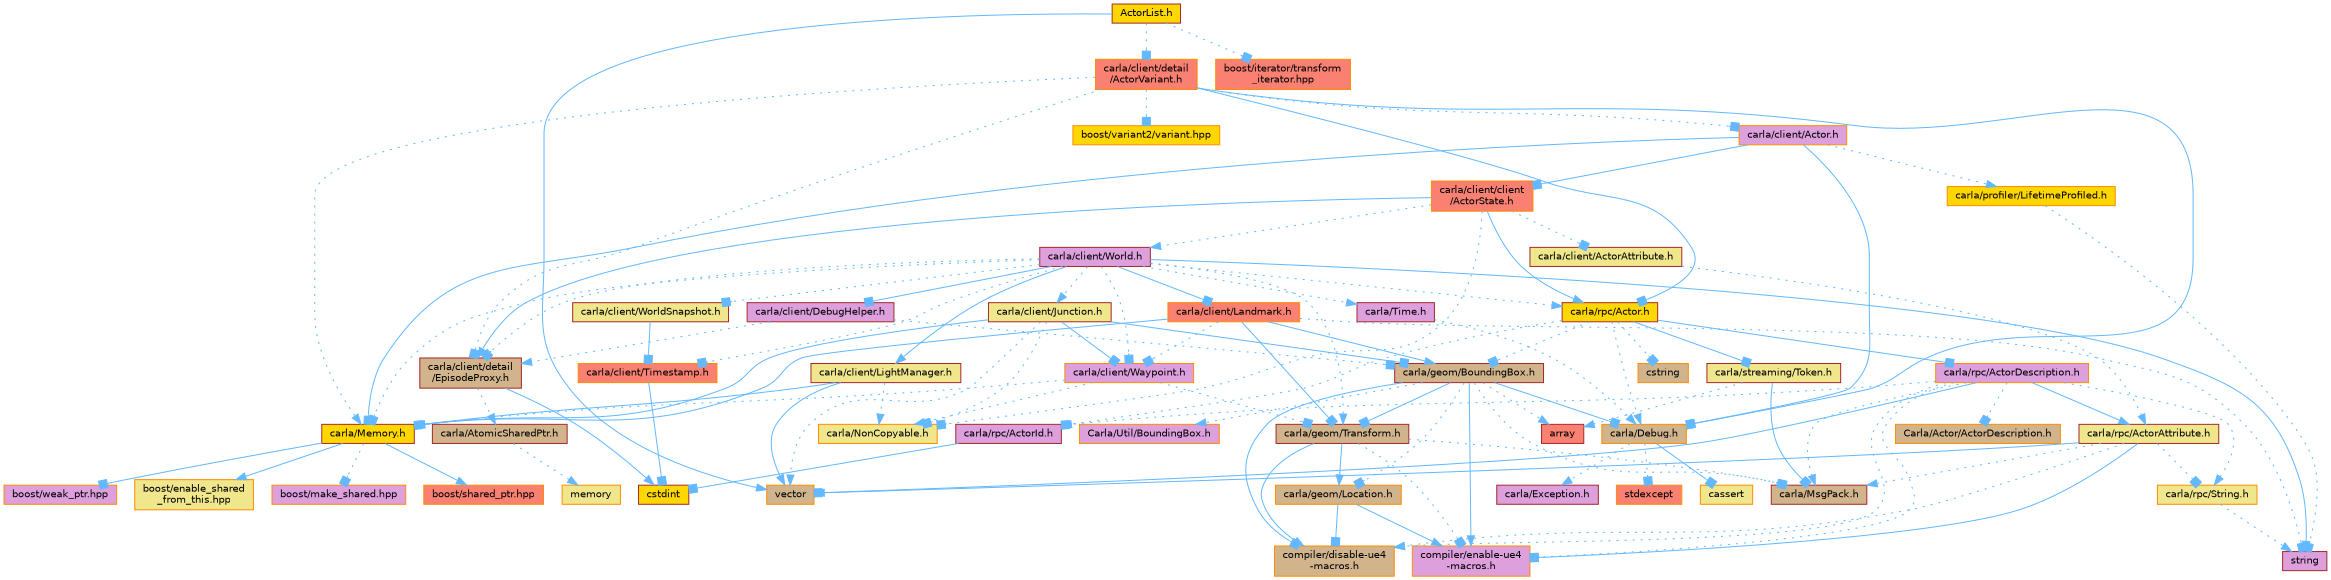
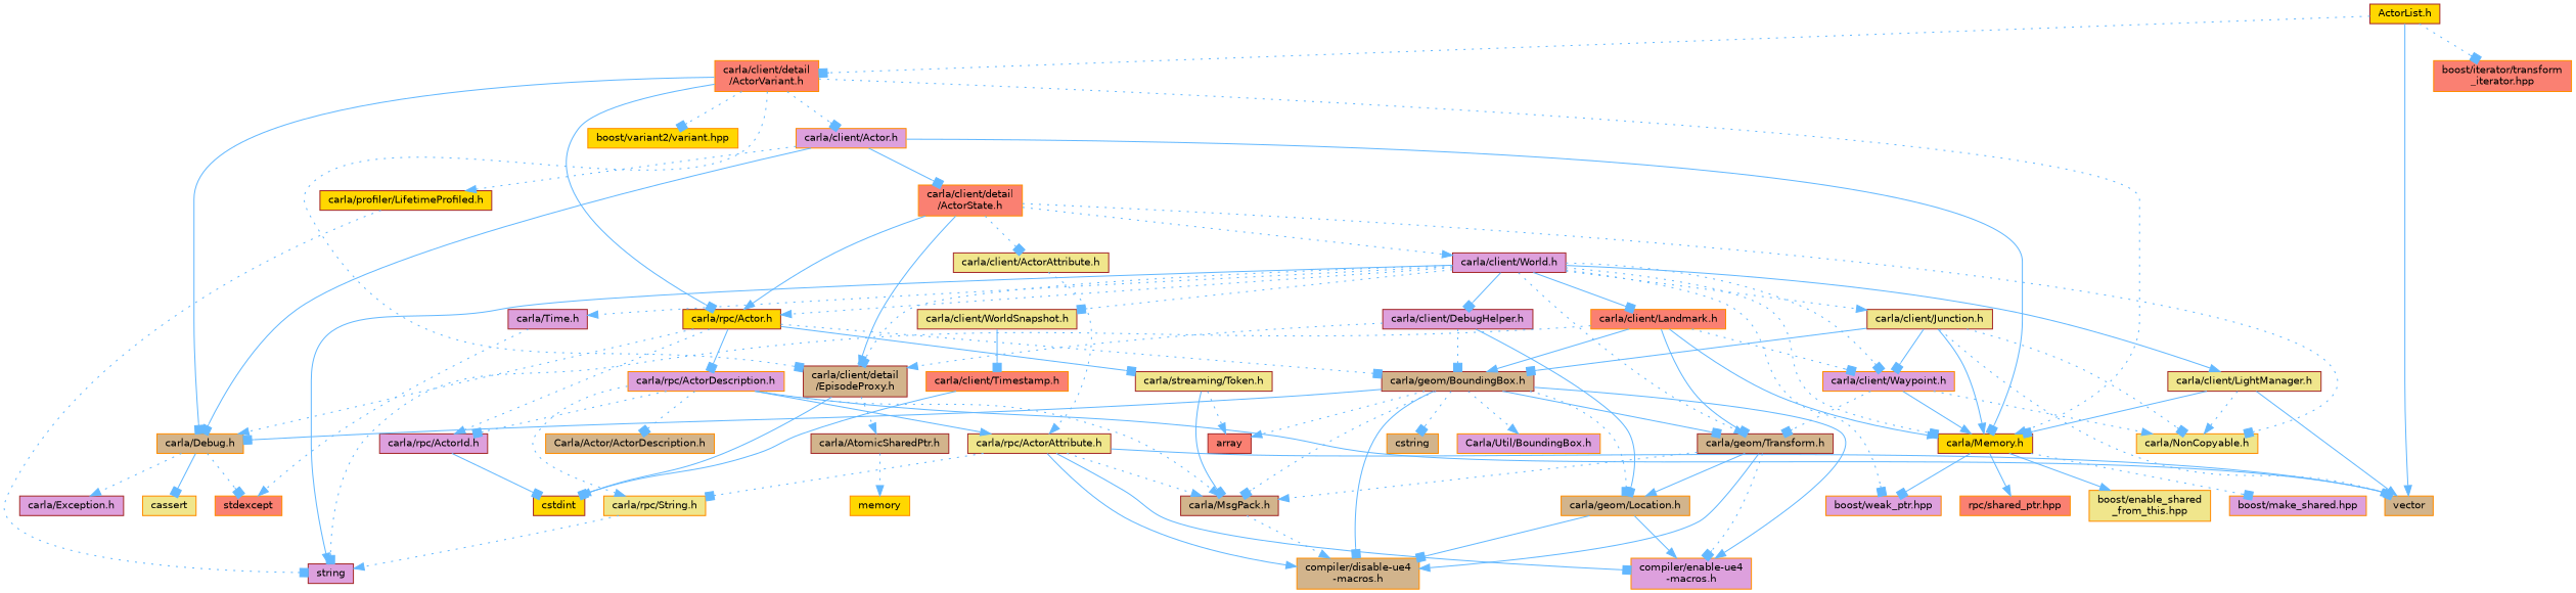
  digraph {
    node [color=darkorange fillcolor=plum fontname=Helvetica fontsize=10 shape=box style=filled]
    edge [arrowhead=box color=steelblue1 fontname=Helvetica fontsize=10 labelfontname=Helvetica labelfontsize=10 style=dotted]
    n1 [color=brown fillcolor=gold fontcolor=black height=0.2 label="ActorList.h" width=0.4]
    n2 [fillcolor=salmon height=0.2 label="carla/client/detail\l/ActorVariant.h" width=0.4]
    n3 [fillcolor=tan height=0.2 label=vector width=0.4]
    n4 [fillcolor=salmon height=0.2 label="boost/iterator/transform\l_iterator.hpp" width=0.4]
    n5 [fillcolor=tan height=0.2 label="carla/Debug.h" width=0.4]
    n6 [color=brown fillcolor=gold height=0.2 label="carla/Memory.h" width=0.4]
    n7 [height=0.2 label="carla/client/Actor.h" width=0.4]
    n8 [color=brown fillcolor=tan height=0.2 label="carla/client/detail\l/EpisodeProxy.h" width=0.4]
    n9 [color=brown fillcolor=gold height=0.2 label="carla/rpc/Actor.h" width=0.4]
    n10 [fillcolor=gold height=0.2 label="boost/variant2/variant.hpp" width=0.4]
    n11 [color=brown height=0.2 label="carla/Exception.h" width=0.4]
    n12 [fillcolor=salmon height=0.2 label=stdexcept width=0.4]
    n13 [fillcolor=khaki height=0.2 label=cassert width=0.4]
    n14 [fillcolor=khaki height=0.2 label="boost/enable_shared\l_from_this.hpp" width=0.4]
    n15 [height=0.2 label="boost/make_shared.hpp" width=0.4]
-   n16 [fillcolor=salmon height=0.2 label="boost/shared_ptr.hpp" width=0.4]
+   n16 [fillcolor=salmon height=0.2 label="rpc/shared_ptr.hpp" width=0.4]
    n17 [height=0.2 label="boost/weak_ptr.hpp" width=0.4]
-   n18 [fillcolor=salmon height=0.2 label="carla/client/client\l/ActorState.h" width=0.4]
-   n19 [fillcolor=gold height=0.2 label="carla/profiler/LifetimeProfiled.h" width=0.4]
+   n18 [fillcolor=salmon height=0.2 label="carla/client/detail\l/ActorState.h" width=0.4]
+   n19 [color=brown fillcolor=gold height=0.2 label="carla/profiler/LifetimeProfiled.h" width=0.4]
    n20 [color=brown fillcolor=tan height=0.2 label="carla/AtomicSharedPtr.h" width=0.4]
    n21 [color=brown fillcolor=gold height=0.2 label=cstdint width=0.4]
    n22 [color=brown fillcolor=tan height=0.2 label="carla/geom/BoundingBox.h" width=0.4]
    n23 [height=0.2 label="carla/rpc/ActorDescription.h" width=0.4]
    n24 [color=brown height=0.2 label="carla/rpc/ActorId.h" width=0.4]
    n25 [color=brown fillcolor=khaki height=0.2 label="carla/streaming/Token.h" width=0.4]
    n26 [fillcolor=tan height=0.2 label=cstring width=0.4]
    n27 [fillcolor=khaki height=0.2 label="carla/NonCopyable.h" width=0.4]
    n28 [color=brown height=0.2 label="carla/client/World.h" width=0.4]
    n29 [color=brown fillcolor=khaki height=0.2 label="carla/client/ActorAttribute.h" width=0.4]
    n30 [color=brown height=0.2 label=string width=0.4]
    n31 [color=brown height=0.2 label="carla/Time.h" width=0.4]
    n32 [color=brown height=0.2 label="carla/client/DebugHelper.h" width=0.4]
    n33 [color=brown fillcolor=tan height=0.2 label="carla/geom/Transform.h" width=0.4]
    n34 [fillcolor=salmon height=0.2 label="carla/client/Landmark.h" width=0.4]
    n35 [height=0.2 label="carla/client/Waypoint.h" width=0.4]
    n36 [color=brown fillcolor=khaki height=0.2 label="carla/client/Junction.h" width=0.4]
    n37 [color=brown fillcolor=khaki height=0.2 label="carla/client/LightManager.h" width=0.4]
    n38 [fillcolor=salmon height=0.2 label="carla/client/Timestamp.h" width=0.4]
    n39 [color=brown fillcolor=khaki height=0.2 label="carla/client/WorldSnapshot.h" width=0.4]
    n40 [color=brown fillcolor=khaki height=0.2 label="carla/rpc/ActorAttribute.h" width=0.4]
    n41 [fillcolor=tan height=0.2 label="carla/geom/Location.h" width=0.4]
    n42 [color=brown fillcolor=tan height=0.2 label="carla/MsgPack.h" width=0.4]
    n43 [height=0.2 label="compiler/enable-ue4\l-macros.h" width=0.4]
    n44 [fillcolor=tan height=0.2 label="compiler/disable-ue4\l-macros.h" width=0.4]
    n45 [color=brown fillcolor=salmon height=0.2 label=array width=0.4]
    n46 [height=0.2 label="Carla/Util/BoundingBox.h" width=0.4]
-   n47 [fillcolor=khaki height=0.2 label=memory width=0.4]
+   n47 [fillcolor=gold height=0.2 label=memory width=0.4]
    n48 [fillcolor=khaki height=0.2 label="carla/rpc/String.h" width=0.4]
    n49 [fillcolor=tan height=0.2 label="Carla/Actor/ActorDescription.h" width=0.4]
    n1 -> n2
    n1 -> n3 [arrowhead=normal style=solid]
    n1 -> n4
    n2 -> n5 [style=solid]
    n2 -> n6 [arrowhead=normal]
    n2 -> n7
    n2 -> n8
    n2 -> n9 [style=solid]
    n2 -> n10
    n5 -> n11 [arrowhead=normal]
    n5 -> n12
    n5 -> n13 [style=solid]
    n6 -> n14 [arrowhead=normal style=solid]
    n6 -> n15
    n6 -> n16 [arrowhead=normal style=solid]
    n6 -> n17 [style=solid]
    n7 -> n5 [style=solid]
    n7 -> n6 [style=solid]
    n7 -> n18 [style=solid]
    n7 -> n19 [arrowhead=normal]
    n8 -> n20 [arrowhead=normal]
    n8 -> n21 [arrowhead=normal style=solid]
    n9 -> n5 [arrowhead=normal]
    n9 -> n22
    n9 -> n23 [style=solid]
    n9 -> n24 [arrowhead=normal]
    n9 -> n25 [style=solid]
-   n9 -> n26
+   n22 -> n26
    n18 -> n8 [arrowhead=normal style=solid]
    n18 -> n9 [arrowhead=normal style=solid]
    n18 -> n27
    n18 -> n28 [arrowhead=normal]
    n18 -> n29
    n19 -> n30
    n20 -> n47 [arrowhead=normal]
    n22 -> n5 [style=solid]
    n22 -> n33 [style=solid]
    n22 -> n41
    n22 -> n42
    n22 -> n43 [arrowhead=normal style=solid]
    n22 -> n44 [style=solid]
    n22 -> n45 [arrowhead=normal]
    n22 -> n46 [arrowhead=normal]
    n23 -> n3 [style=solid]
    n23 -> n24
    n23 -> n40 [arrowhead=normal style=solid]
    n23 -> n42 [arrowhead=normal]
-   n23 -> n43
-   n23 -> n44 [arrowhead=normal]
+   n42 -> n44 [arrowhead=normal]
    n23 -> n48 [arrowhead=normal]
    n23 -> n49
    n24 -> n21 [style=solid]
    n25 -> n42 [style=solid]
    n25 -> n45 [arrowhead=normal]
    n28 -> n6
    n28 -> n8
    n28 -> n9 [arrowhead=normal]
    n28 -> n30 [arrowhead=normal style=solid]
    n28 -> n31 [arrowhead=normal]
    n28 -> n32 [style=solid]
    n28 -> n33 [arrowhead=normal]
    n28 -> n34 [style=solid]
    n28 -> n35
    n28 -> n36 [arrowhead=normal]
    n28 -> n37 [arrowhead=normal style=solid]
-   n28 -> n38
+   n28 -> n17
    n28 -> n39
    n29 -> n40 [arrowhead=normal]
-   n31 -> n5 [arrowhead=normal]
+   n31 -> n12 [arrowhead=normal]
    n32 -> n8 [arrowhead=normal]
    n32 -> n22
+   n32 -> n41 [style=solid]
    n33 -> n41 [arrowhead=normal style=solid]
    n33 -> n42 [arrowhead=normal]
    n33 -> n43
    n33 -> n44 [arrowhead=normal style=solid]
    n34 -> n6 [arrowhead=normal style=solid]
    n34 -> n22 [arrowhead=normal style=solid]
    n34 -> n30
    n34 -> n33 [style=solid]
    n34 -> n35
-   n35 -> n6 [arrowhead=normal]
+   n35 -> n6 [arrowhead=normal style=solid]
    n35 -> n27 [arrowhead=normal]
    n35 -> n33
    n36 -> n3 [arrowhead=normal]
    n36 -> n6 [arrowhead=normal style=solid]
    n36 -> n22 [style=solid]
    n36 -> n27
    n36 -> n35 [style=solid]
    n37 -> n3 [arrowhead=normal style=solid]
    n37 -> n6 [style=solid]
    n37 -> n27 [arrowhead=normal]
    n38 -> n21 [style=solid]
    n39 -> n38 [style=solid]
    n40 -> n3 [arrowhead=normal style=solid]
    n40 -> n42 [arrowhead=normal]
    n40 -> n43 [style=solid]
-   n40 -> n44 [arrowhead=normal]
+   n40 -> n44 [arrowhead=normal style=solid]
    n40 -> n48
    n41 -> n43 [arrowhead=normal style=solid]
    n41 -> n44 [style=solid]
    n48 -> n30 [arrowhead=normal]
  }
